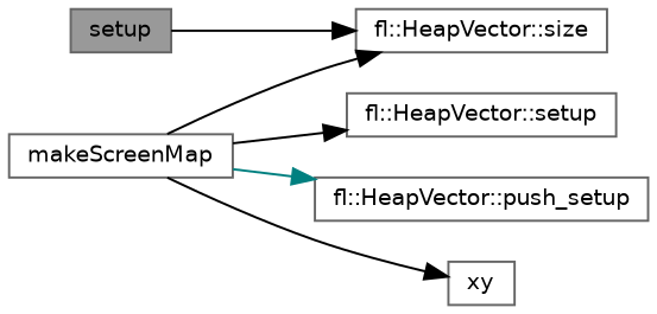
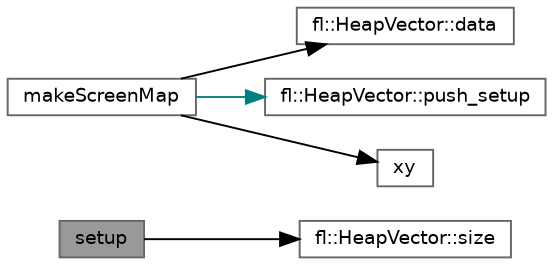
  digraph {
    rankdir=LR
    node [color=grey40 fillcolor=white fontname=Helvetica fontsize=10 shape=box style=filled]
    edge [color=black fontname=Helvetica fontsize=10 labelfontname=Helvetica labelfontsize=10 style=solid]
    n1 [color=gray40 fillcolor=grey60 fontcolor=black height=0.2 label=setup width=0.4]
    n2 [height=0.2 label="fl::HeapVector::size" width=0.4]
    n3 [height=0.2 label=makeScreenMap width=0.4]
-   n4 [height=0.2 label="fl::HeapVector::setup" width=0.4]
+   n4 [height=0.2 label="fl::HeapVector::data" width=0.4]
    n5 [height=0.2 label="fl::HeapVector::push_setup" width=0.4]
    n6 [height=0.2 label=xy width=0.4]
    n1 -> n2
-   n3 -> n2
    n3 -> n4
    n3 -> n5 [color=teal]
    n3 -> n6
  }
